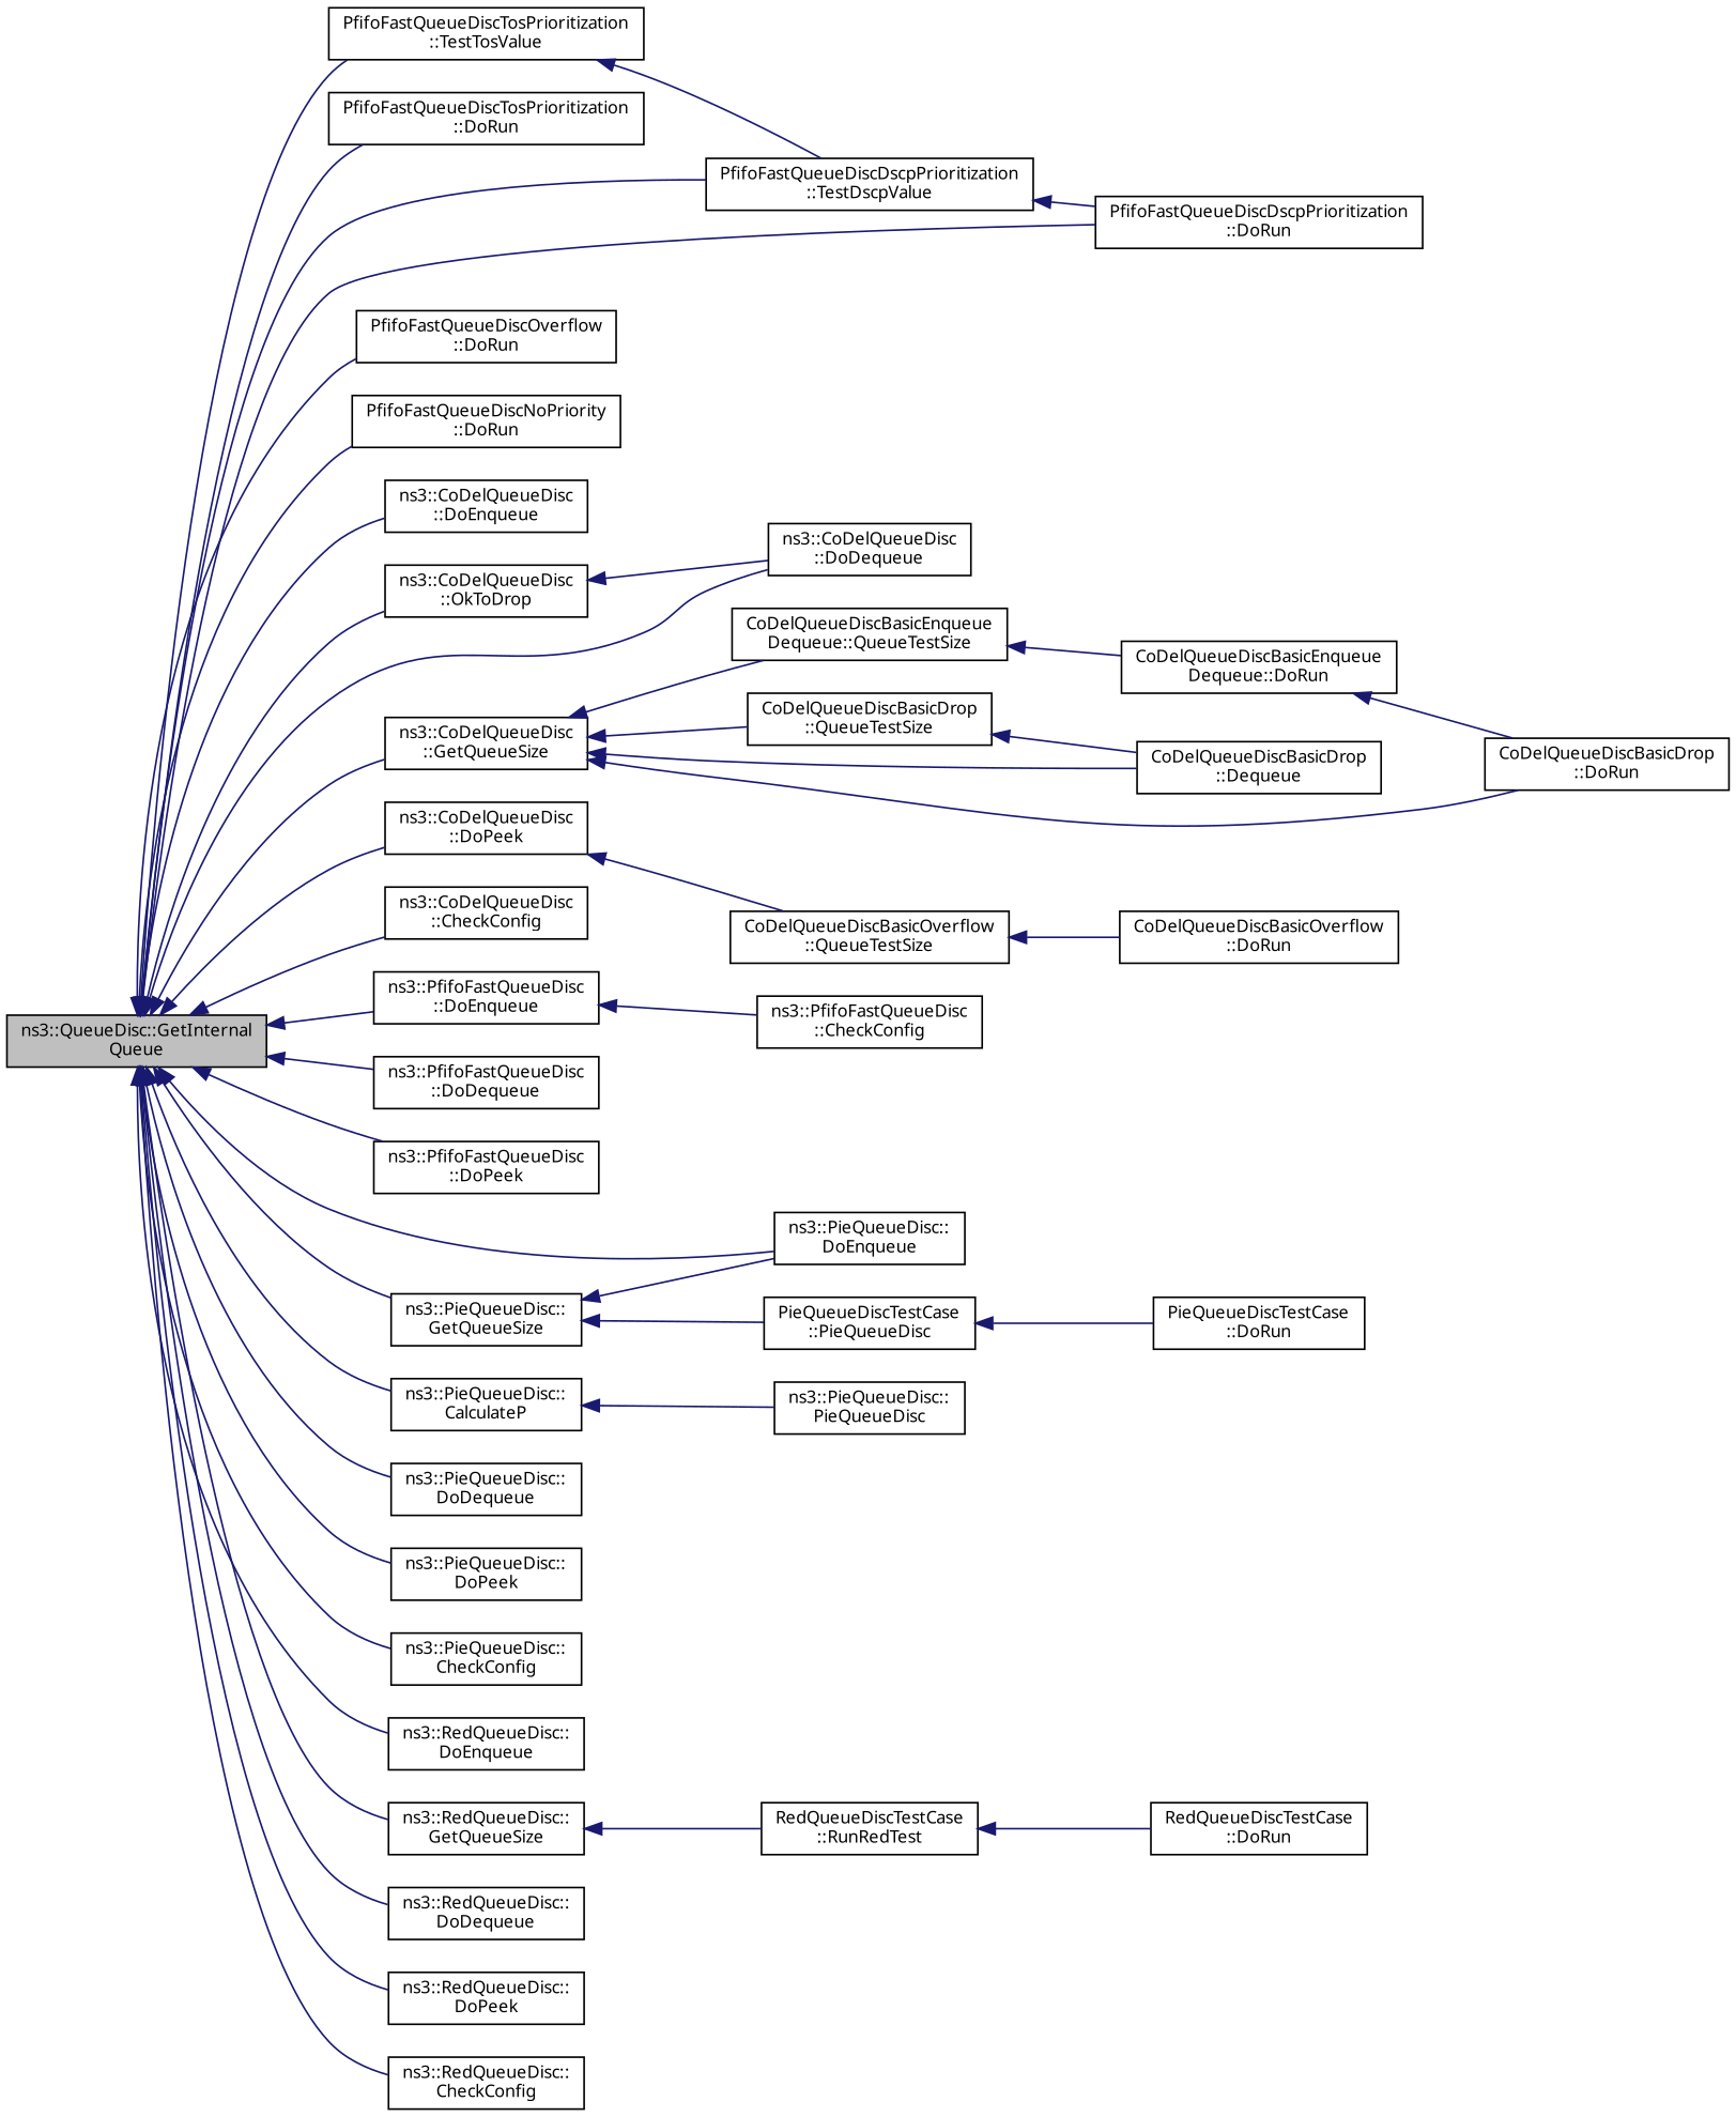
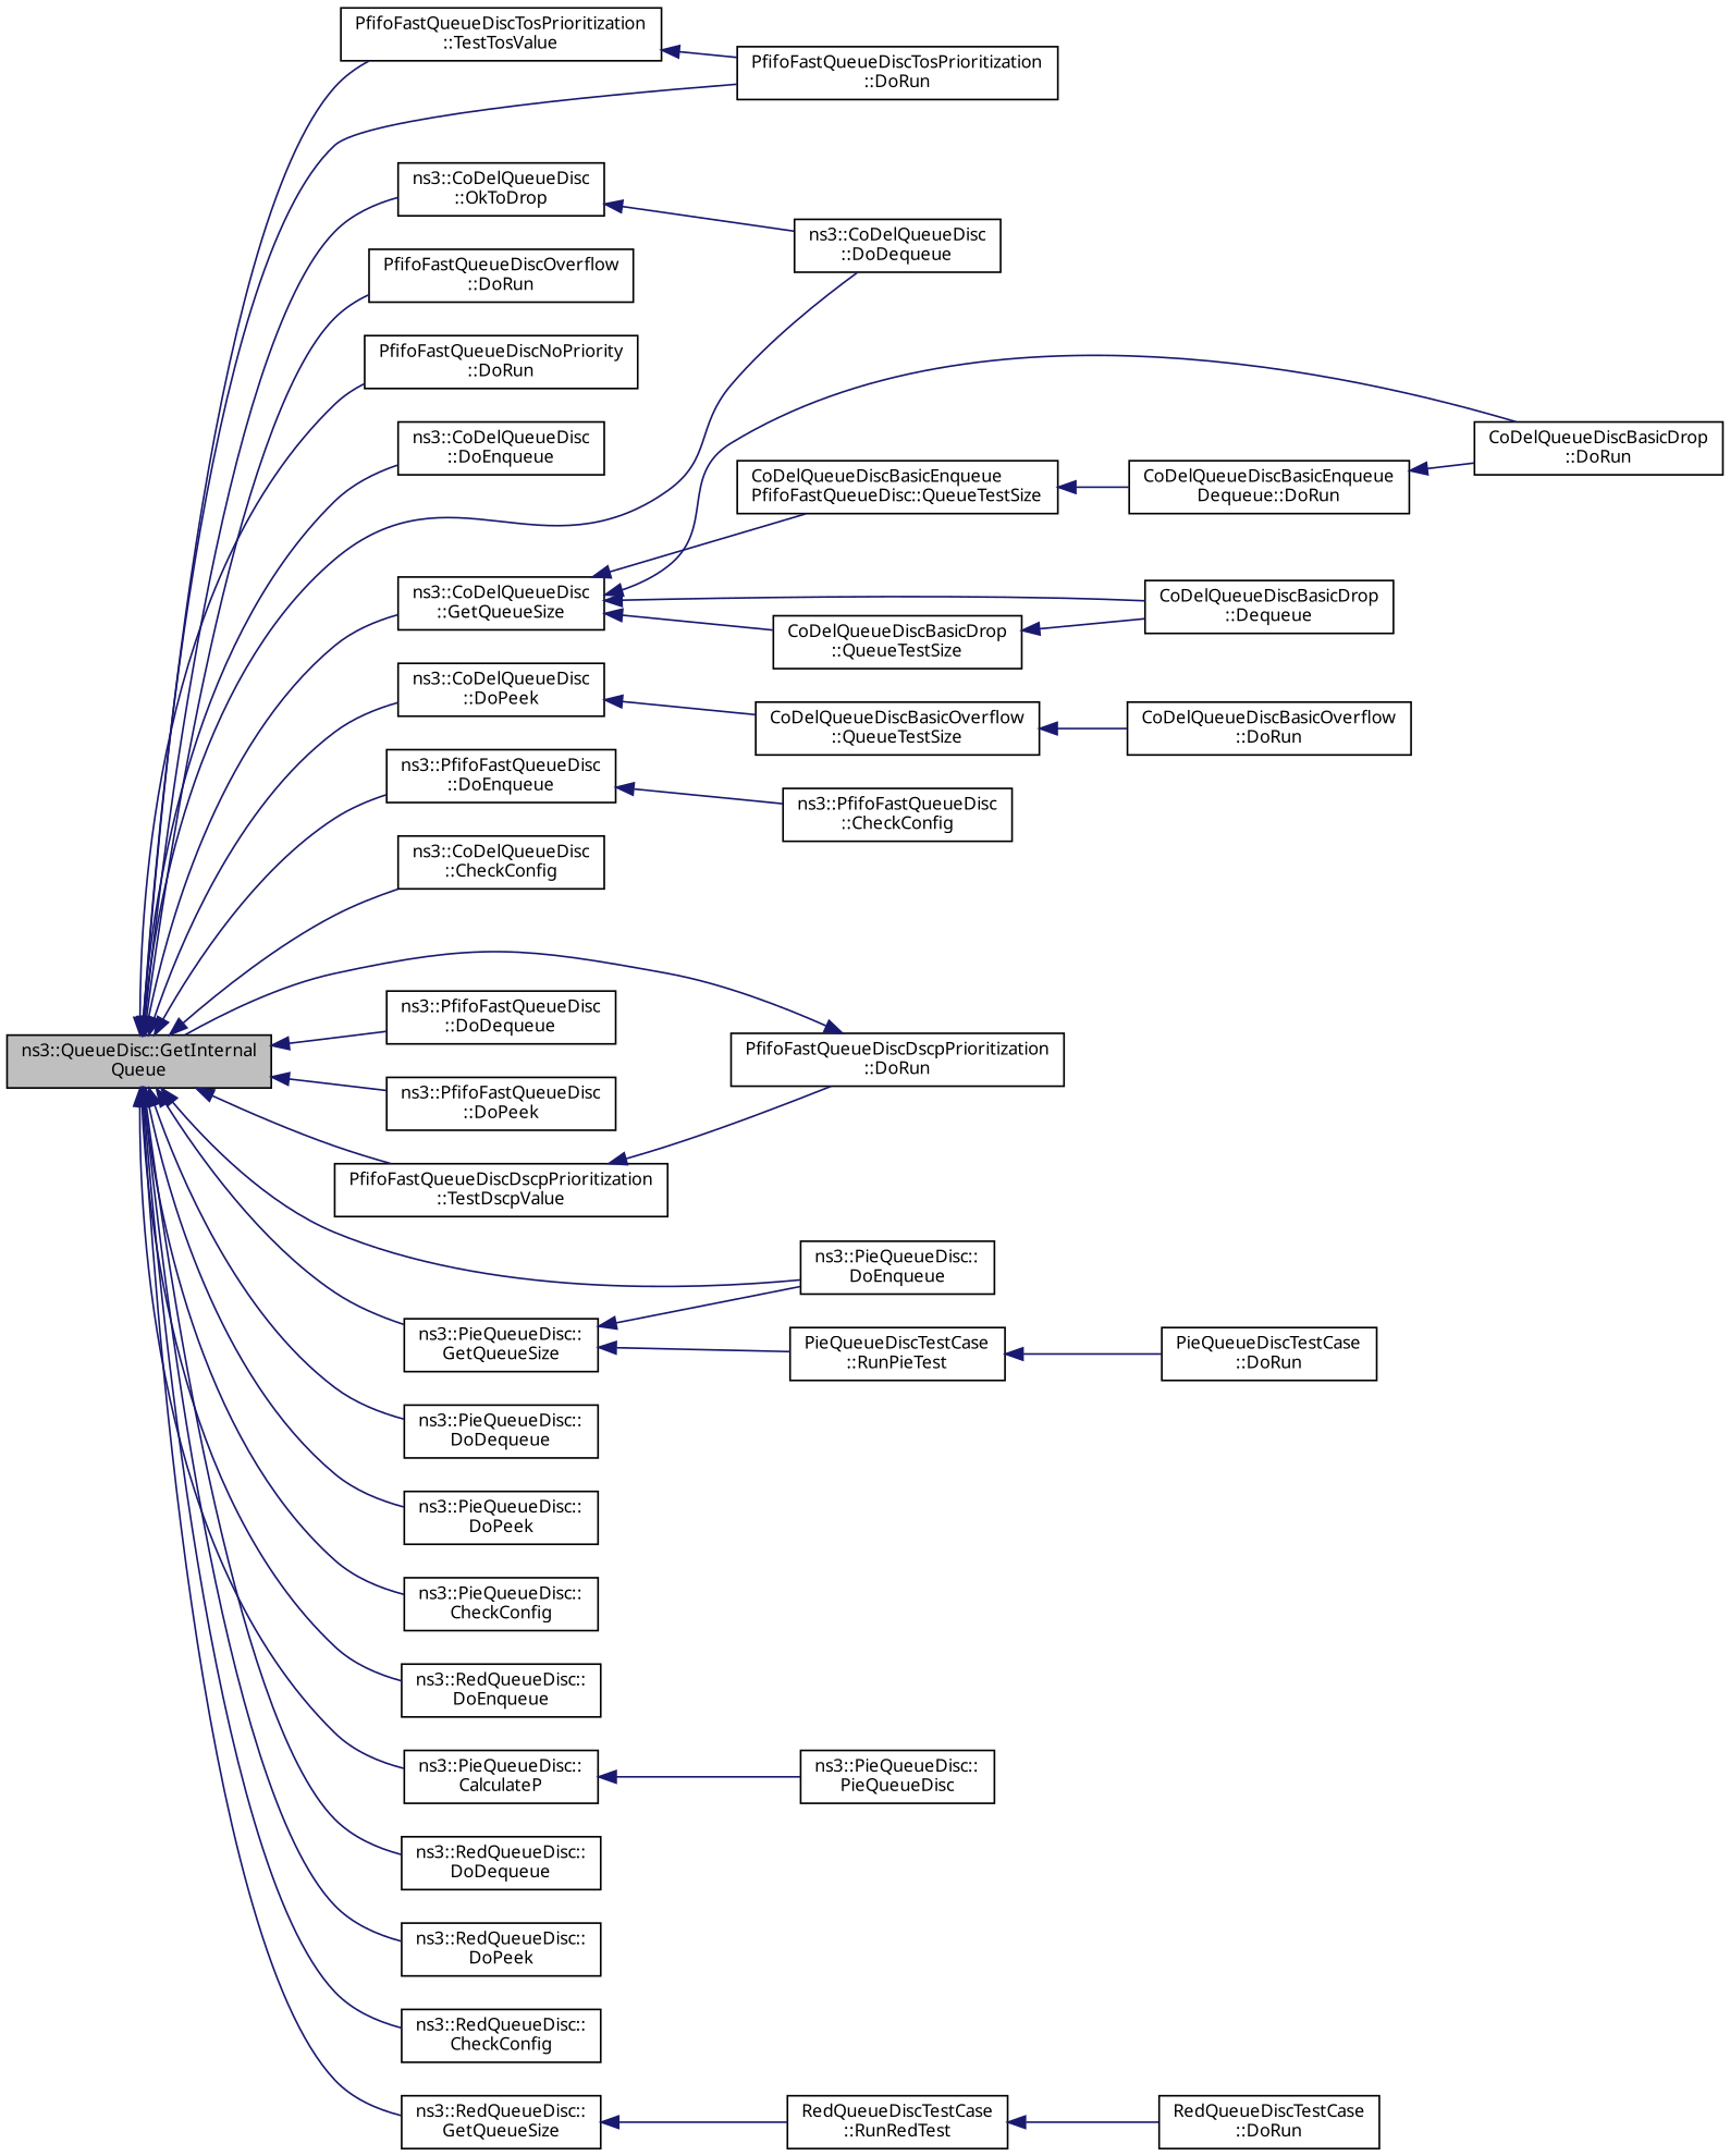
  digraph {
    fontname="Noto Sans"
    rankdir=LR
    node [color=black fillcolor=white fontname="Noto Sans" fontsize=10 shape=record style=filled]
    edge [color=midnightblue dir=back fontname="Noto Sans" fontsize=10 labelfontname=Helvetica labelfontsize=10 style=solid]
    n1 [fillcolor=grey75 fontcolor=black height=0.2 label="ns3::QueueDisc::GetInternal\lQueue" width=0.4]
    n2 [height=0.2 label="PfifoFastQueueDiscTosPrioritization\l::TestTosValue" width=0.4]
    n3 [height=0.2 label="PfifoFastQueueDiscTosPrioritization\l::DoRun" width=0.4]
    n4 [height=0.2 label="PfifoFastQueueDiscDscpPrioritization\l::TestDscpValue" width=0.4]
    n5 [height=0.2 label="PfifoFastQueueDiscDscpPrioritization\l::DoRun" width=0.4]
    n6 [height=0.2 label="PfifoFastQueueDiscOverflow\l::DoRun" width=0.4]
    n7 [height=0.2 label="PfifoFastQueueDiscNoPriority\l::DoRun" width=0.4]
    n8 [height=0.2 label="ns3::CoDelQueueDisc\l::DoEnqueue" width=0.4]
    n9 [height=0.2 label="ns3::CoDelQueueDisc\l::OkToDrop" width=0.4]
    n10 [height=0.2 label="ns3::CoDelQueueDisc\l::DoDequeue" width=0.4]
    n11 [height=0.2 label="ns3::CoDelQueueDisc\l::GetQueueSize" width=0.4]
    n12 [height=0.2 label="ns3::CoDelQueueDisc\l::DoPeek" width=0.4]
    n13 [height=0.2 label="ns3::CoDelQueueDisc\l::CheckConfig" width=0.4]
    n14 [height=0.2 label="ns3::PfifoFastQueueDisc\l::DoEnqueue" width=0.4]
    n15 [height=0.2 label="ns3::PfifoFastQueueDisc\l::DoDequeue" width=0.4]
    n16 [height=0.2 label="ns3::PfifoFastQueueDisc\l::DoPeek" width=0.4]
    n17 [height=0.2 label="ns3::PieQueueDisc::\lGetQueueSize" width=0.4]
    n18 [height=0.2 label="ns3::PieQueueDisc::\lDoEnqueue" width=0.4]
    n19 [height=0.2 label="ns3::PieQueueDisc::\lCalculateP" width=0.4]
    n20 [height=0.2 label="ns3::PieQueueDisc::\lDoDequeue" width=0.4]
    n21 [height=0.2 label="ns3::PieQueueDisc::\lDoPeek" width=0.4]
    n22 [height=0.2 label="ns3::PieQueueDisc::\lCheckConfig" width=0.4]
    n23 [height=0.2 label="ns3::RedQueueDisc::\lDoEnqueue" width=0.4]
    n24 [height=0.2 label="ns3::RedQueueDisc::\lGetQueueSize" width=0.4]
    n25 [height=0.2 label="ns3::RedQueueDisc::\lDoDequeue" width=0.4]
    n26 [height=0.2 label="ns3::RedQueueDisc::\lDoPeek" width=0.4]
    n27 [height=0.2 label="ns3::RedQueueDisc::\lCheckConfig" width=0.4]
-   n28 [height=0.2 label="CoDelQueueDiscBasicEnqueue\lDequeue::QueueTestSize" width=0.4]
+   n28 [height=0.2 label="CoDelQueueDiscBasicEnqueue\lPfifoFastQueueDisc::QueueTestSize" width=0.4]
    n29 [height=0.2 label="CoDelQueueDiscBasicDrop\l::QueueTestSize" width=0.4]
    n30 [height=0.2 label="CoDelQueueDiscBasicDrop\l::Dequeue" width=0.4]
    n31 [height=0.2 label="CoDelQueueDiscBasicDrop\l::DoRun" width=0.4]
    n32 [height=0.2 label="CoDelQueueDiscBasicOverflow\l::QueueTestSize" width=0.4]
    n33 [height=0.2 label="ns3::PfifoFastQueueDisc\l::CheckConfig" width=0.4]
-   n34 [height=0.2 label="PieQueueDiscTestCase\l::PieQueueDisc" width=0.4]
+   n34 [height=0.2 label="PieQueueDiscTestCase\l::RunPieTest" width=0.4]
    n35 [height=0.2 label="ns3::PieQueueDisc::\lPieQueueDisc" width=0.4]
    n36 [height=0.2 label="RedQueueDiscTestCase\l::RunRedTest" width=0.4]
    n37 [height=0.2 label="CoDelQueueDiscBasicEnqueue\lDequeue::DoRun" width=0.4]
    n38 [height=0.2 label="CoDelQueueDiscBasicOverflow\l::DoRun" width=0.4]
    n39 [height=0.2 label="PieQueueDiscTestCase\l::DoRun" width=0.4]
    n40 [height=0.2 label="RedQueueDiscTestCase\l::DoRun" width=0.4]
    n1 -> n2
    n1 -> n3
    n1 -> n4
-   n1 -> n5
+   n5 -> n1
    n1 -> n6
    n1 -> n7
    n1 -> n8
    n1 -> n9
    n1 -> n10
    n1 -> n11
    n1 -> n12
    n1 -> n13
    n1 -> n14
    n1 -> n15
    n1 -> n16
    n1 -> n17
    n1 -> n18
    n1 -> n19
    n1 -> n20
    n1 -> n21
    n1 -> n22
    n1 -> n23
    n1 -> n24
    n1 -> n25
    n1 -> n26
    n1 -> n27
-   n2 -> n4
+   n2 -> n3
    n4 -> n5
    n9 -> n10
    n11 -> n28
    n11 -> n29
    n11 -> n30
    n11 -> n31
    n12 -> n32
    n14 -> n33
    n17 -> n18
    n17 -> n34
    n19 -> n35
    n24 -> n36
    n28 -> n37
    n29 -> n30
    n32 -> n38
    n34 -> n39
    n36 -> n40
    n37 -> n31
  }
